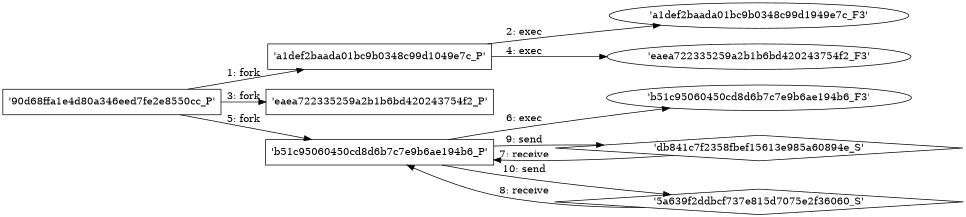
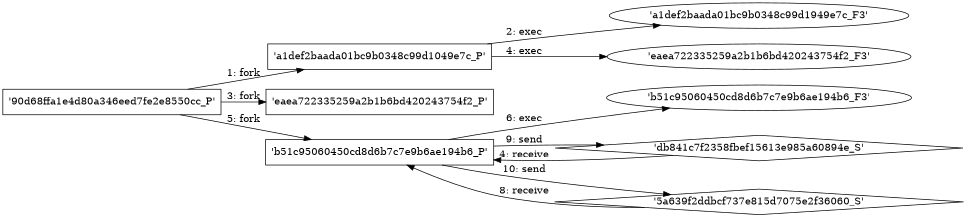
  digraph {
    engine=neato
    fixedsize=false
    fontsize=10
    nodesep=0.3
    rankdir=LR
    ranksep=0
    splines=true
    node [node_type=Process shape=box]
    "'90d68ffa1e4d80a346eed7fe2e8550cc_P'"
    "'a1def2baada01bc9b0348c99d1049e7c_P'"
    "'eaea722335259a2b1b6bd420243754f2_P'"
    "'b51c95060450cd8d6b7c7e9b6ae194b6_P'"
    n5 [label="'a1def2baada01bc9b0348c99d1949e7c_F3'" node_type=File shape=ellipse]
    "'eaea722335259a2b1b6bd420243754f2_F3'" [node_type=File shape=ellipse]
    "'b51c95060450cd8d6b7c7e9b6ae194b6_F3'" [node_type=File shape=ellipse]
    "'db841c7f2358fbef15613e985a60894e_S'" [node_type=Socket shape=diamond]
    "'5a639f2ddbcf737e815d7075e2f36060_S'" [node_type=Socket shape=diamond]
    "'90d68ffa1e4d80a346eed7fe2e8550cc_P'" -> "'a1def2baada01bc9b0348c99d1049e7c_P'" [label="1: fork"]
    "'90d68ffa1e4d80a346eed7fe2e8550cc_P'" -> "'eaea722335259a2b1b6bd420243754f2_P'" [label="3: fork"]
    "'90d68ffa1e4d80a346eed7fe2e8550cc_P'" -> "'b51c95060450cd8d6b7c7e9b6ae194b6_P'" [label="5: fork"]
    "'a1def2baada01bc9b0348c99d1049e7c_P'" -> n5 [label="2: exec"]
    "'a1def2baada01bc9b0348c99d1049e7c_P'" -> "'eaea722335259a2b1b6bd420243754f2_F3'" [label="4: exec"]
    "'b51c95060450cd8d6b7c7e9b6ae194b6_P'" -> "'b51c95060450cd8d6b7c7e9b6ae194b6_F3'" [label="6: exec"]
    "'b51c95060450cd8d6b7c7e9b6ae194b6_P'" -> "'db841c7f2358fbef15613e985a60894e_S'" [label="9: send"]
    "'b51c95060450cd8d6b7c7e9b6ae194b6_P'" -> "'5a639f2ddbcf737e815d7075e2f36060_S'" [label="10: send"]
-   "'db841c7f2358fbef15613e985a60894e_S'" -> "'b51c95060450cd8d6b7c7e9b6ae194b6_P'" [label="7: receive"]
+   "'db841c7f2358fbef15613e985a60894e_S'" -> "'b51c95060450cd8d6b7c7e9b6ae194b6_P'" [label="4: receive"]
    "'5a639f2ddbcf737e815d7075e2f36060_S'" -> "'b51c95060450cd8d6b7c7e9b6ae194b6_P'" [label="8: receive"]
  }
